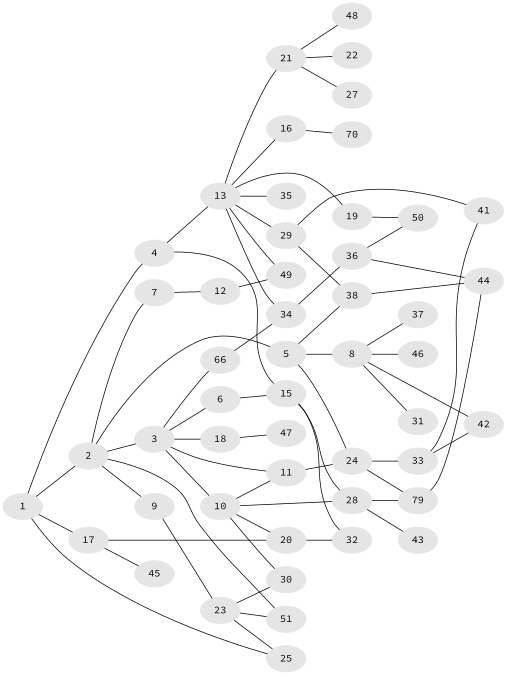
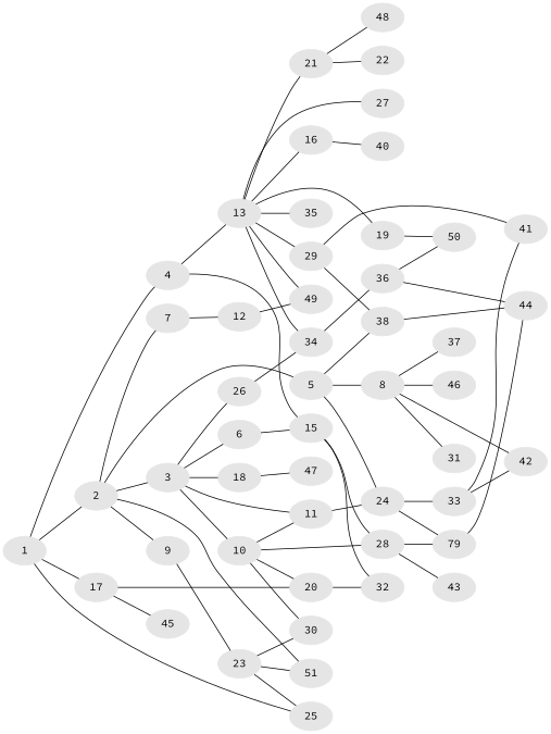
  graph {
    fontname="Source Code Pro"
    rankdir=LR
    node [color=gray90 fontname="Source Code Pro" style=filled]
    edge [fontname="Source Code Pro"]
    1
    2
    4
    17
    25
    3
    5
    7
    9
    51
    13
    15
    45
    20
    6
    10
    11
    18
-   26 [label=66]
+   26
    8
    24
    38
    12
    23
    28
    30
    47
    34
    49
    16
    19
    21
    29
    35
    32
    31
    37
    42
    46
    n40 [label=79]
    33
    44
    43
-   40 [label=70]
+   40
    50
    22
    27
    48
    41
    36
    1 -- 2
    1 -- 4
    1 -- 17
    1 -- 25
    2 -- 3
    2 -- 5
    2 -- 7
    2 -- 9
    2 -- 51
    4 -- 13
    4 -- 15
    17 -- 45
    17 -- 20
    3 -- 6
    3 -- 10
    3 -- 11
    3 -- 18
    3 -- 26
    5 -- 8
    5 -- 24
    5 -- 38
    7 -- 12
    9 -- 23
    13 -- 34
    13 -- 49
    13 -- 16
    13 -- 19
    13 -- 21
    13 -- 29
    13 -- 35
    15 -- 28
    15 -- 32
    20 -- 32
    6 -- 15
    10 -- 20
    10 -- 11
    10 -- 28
    10 -- 30
    11 -- 24
    18 -- 47
    26 -- 34
    8 -- 31
    8 -- 37
    8 -- 42
    8 -- 46
    24 -- n40
    24 -- 33
    38 -- 44
    12 -- 49
    23 -- 25
    23 -- 51
    23 -- 30
    28 -- n40
    28 -- 43
    34 -- 36
    16 -- 40
    19 -- 50
    21 -- 22
-   21 -- 27
+   13 -- 27
    21 -- 48
    29 -- 38
    29 -- 41
    n40 -- 44
    33 -- 42
    33 -- 41
    36 -- 44
    36 -- 50
  }
